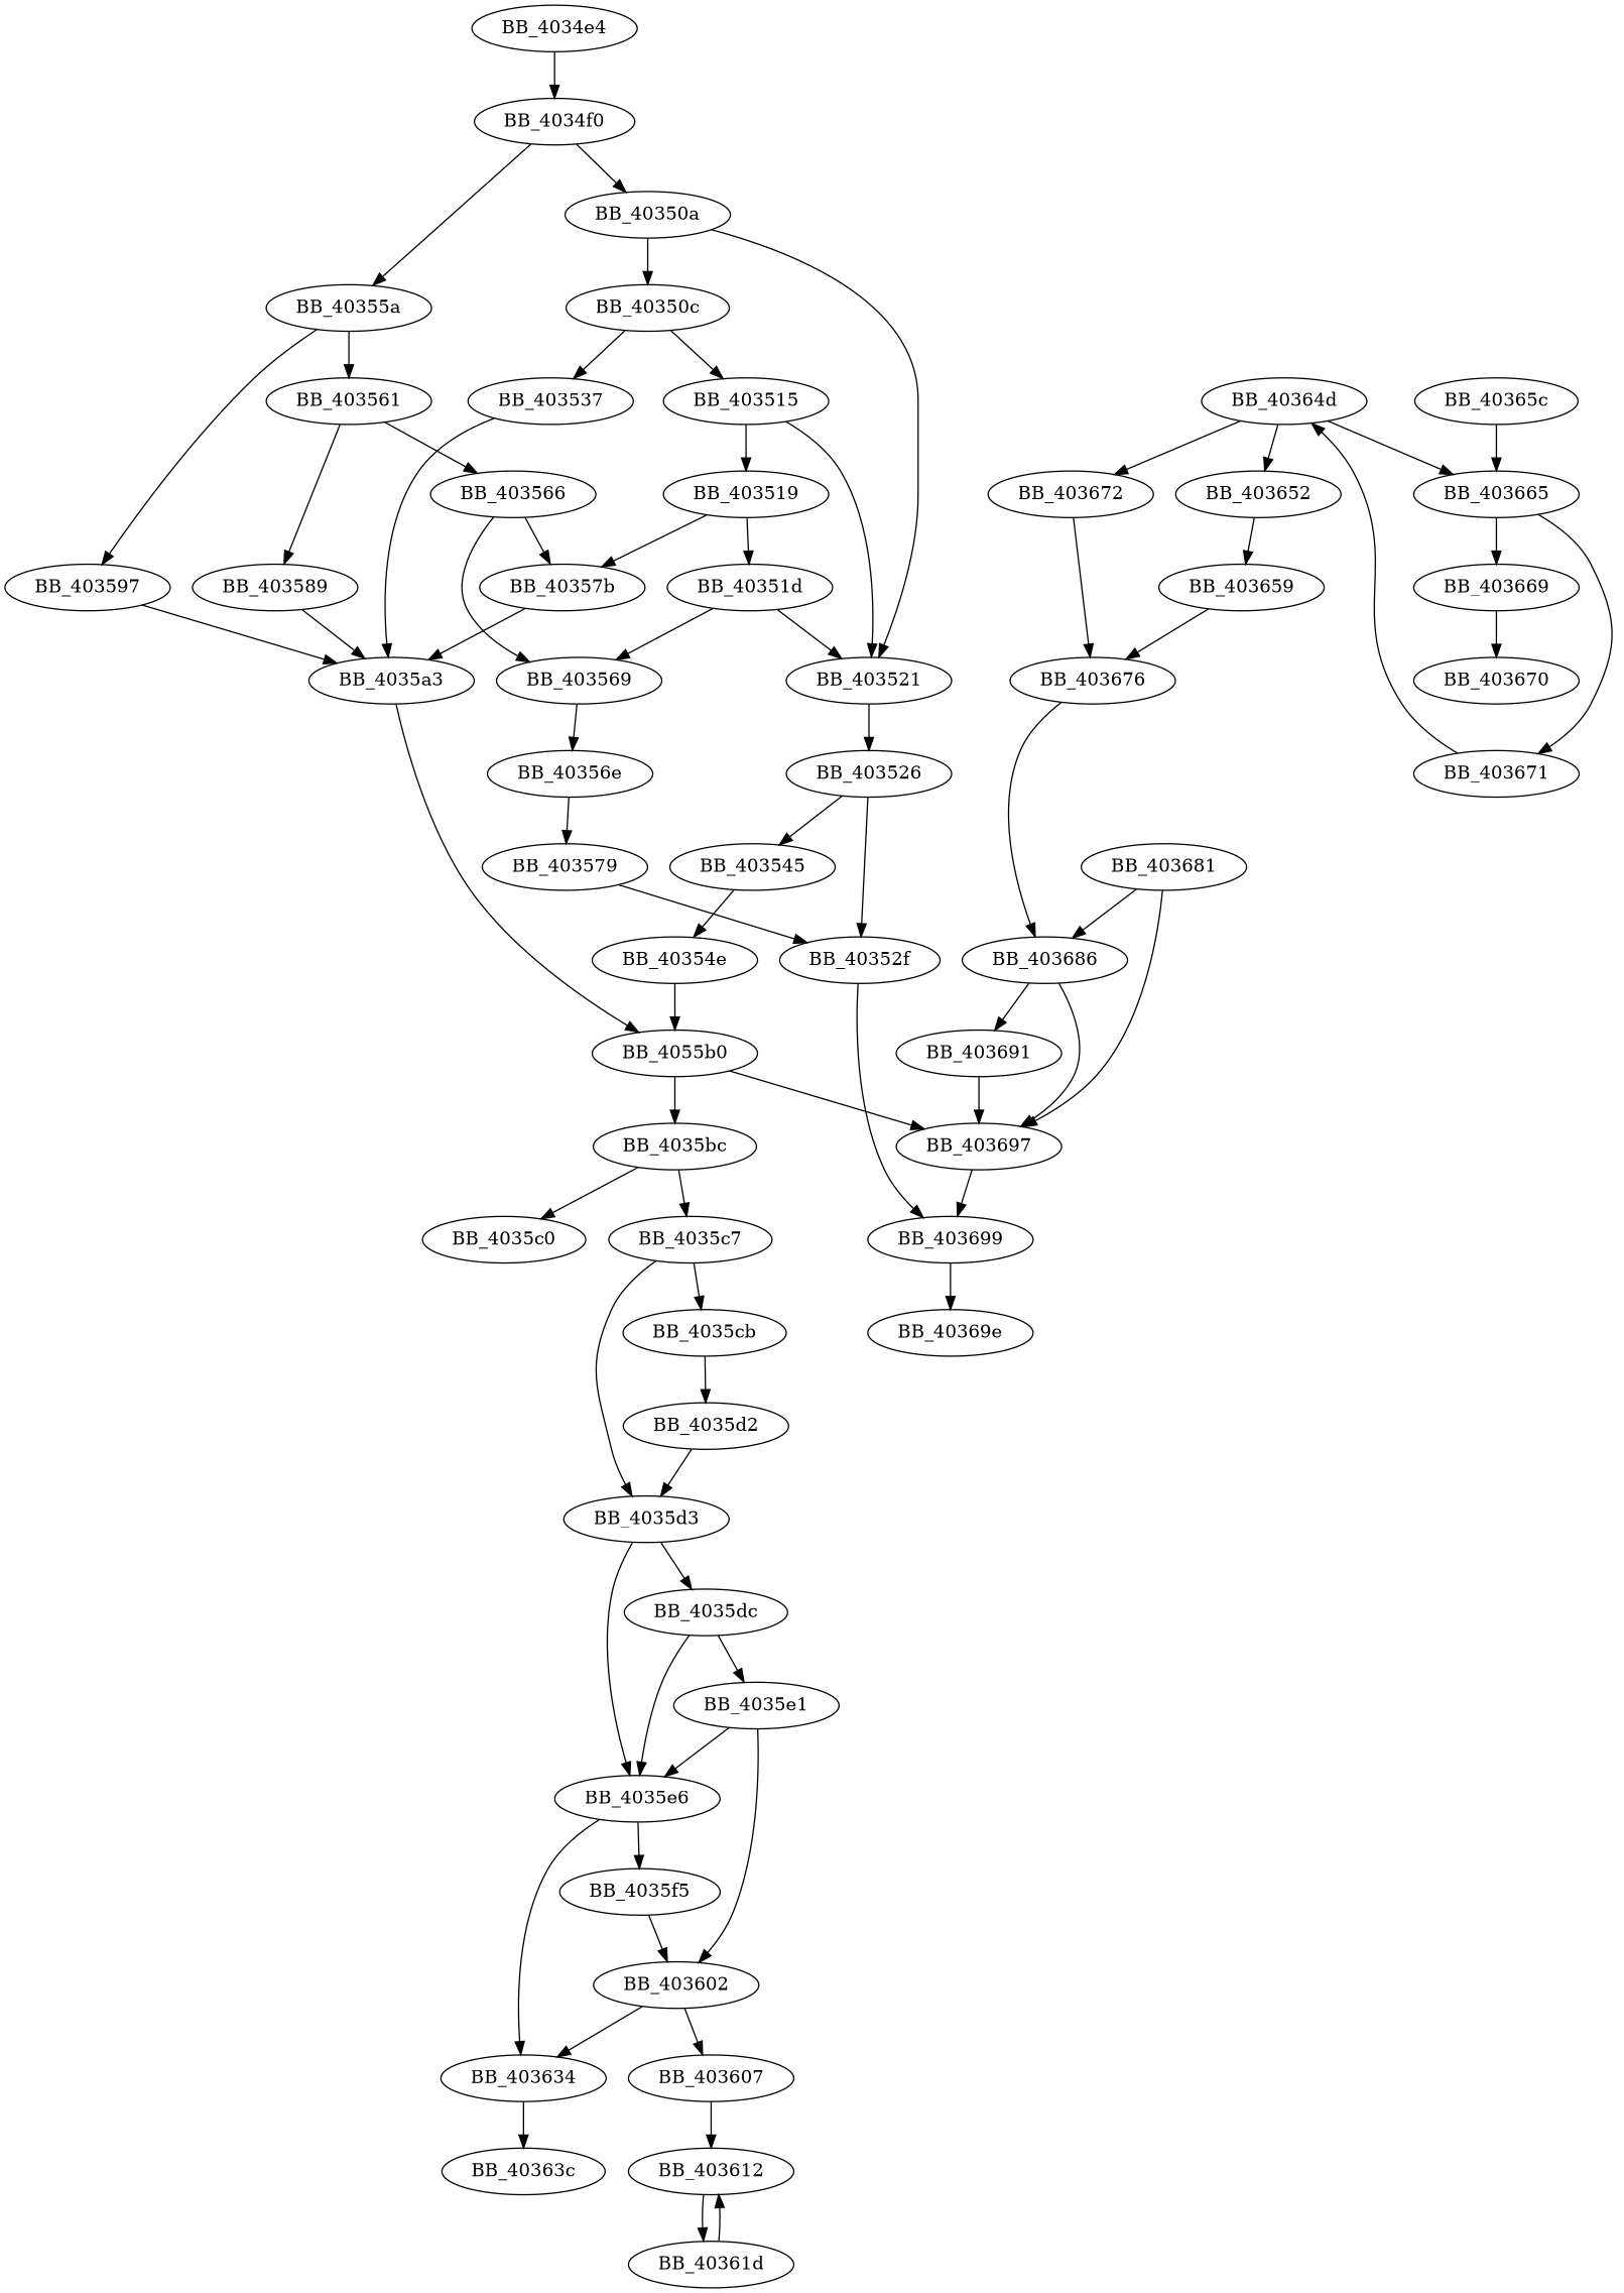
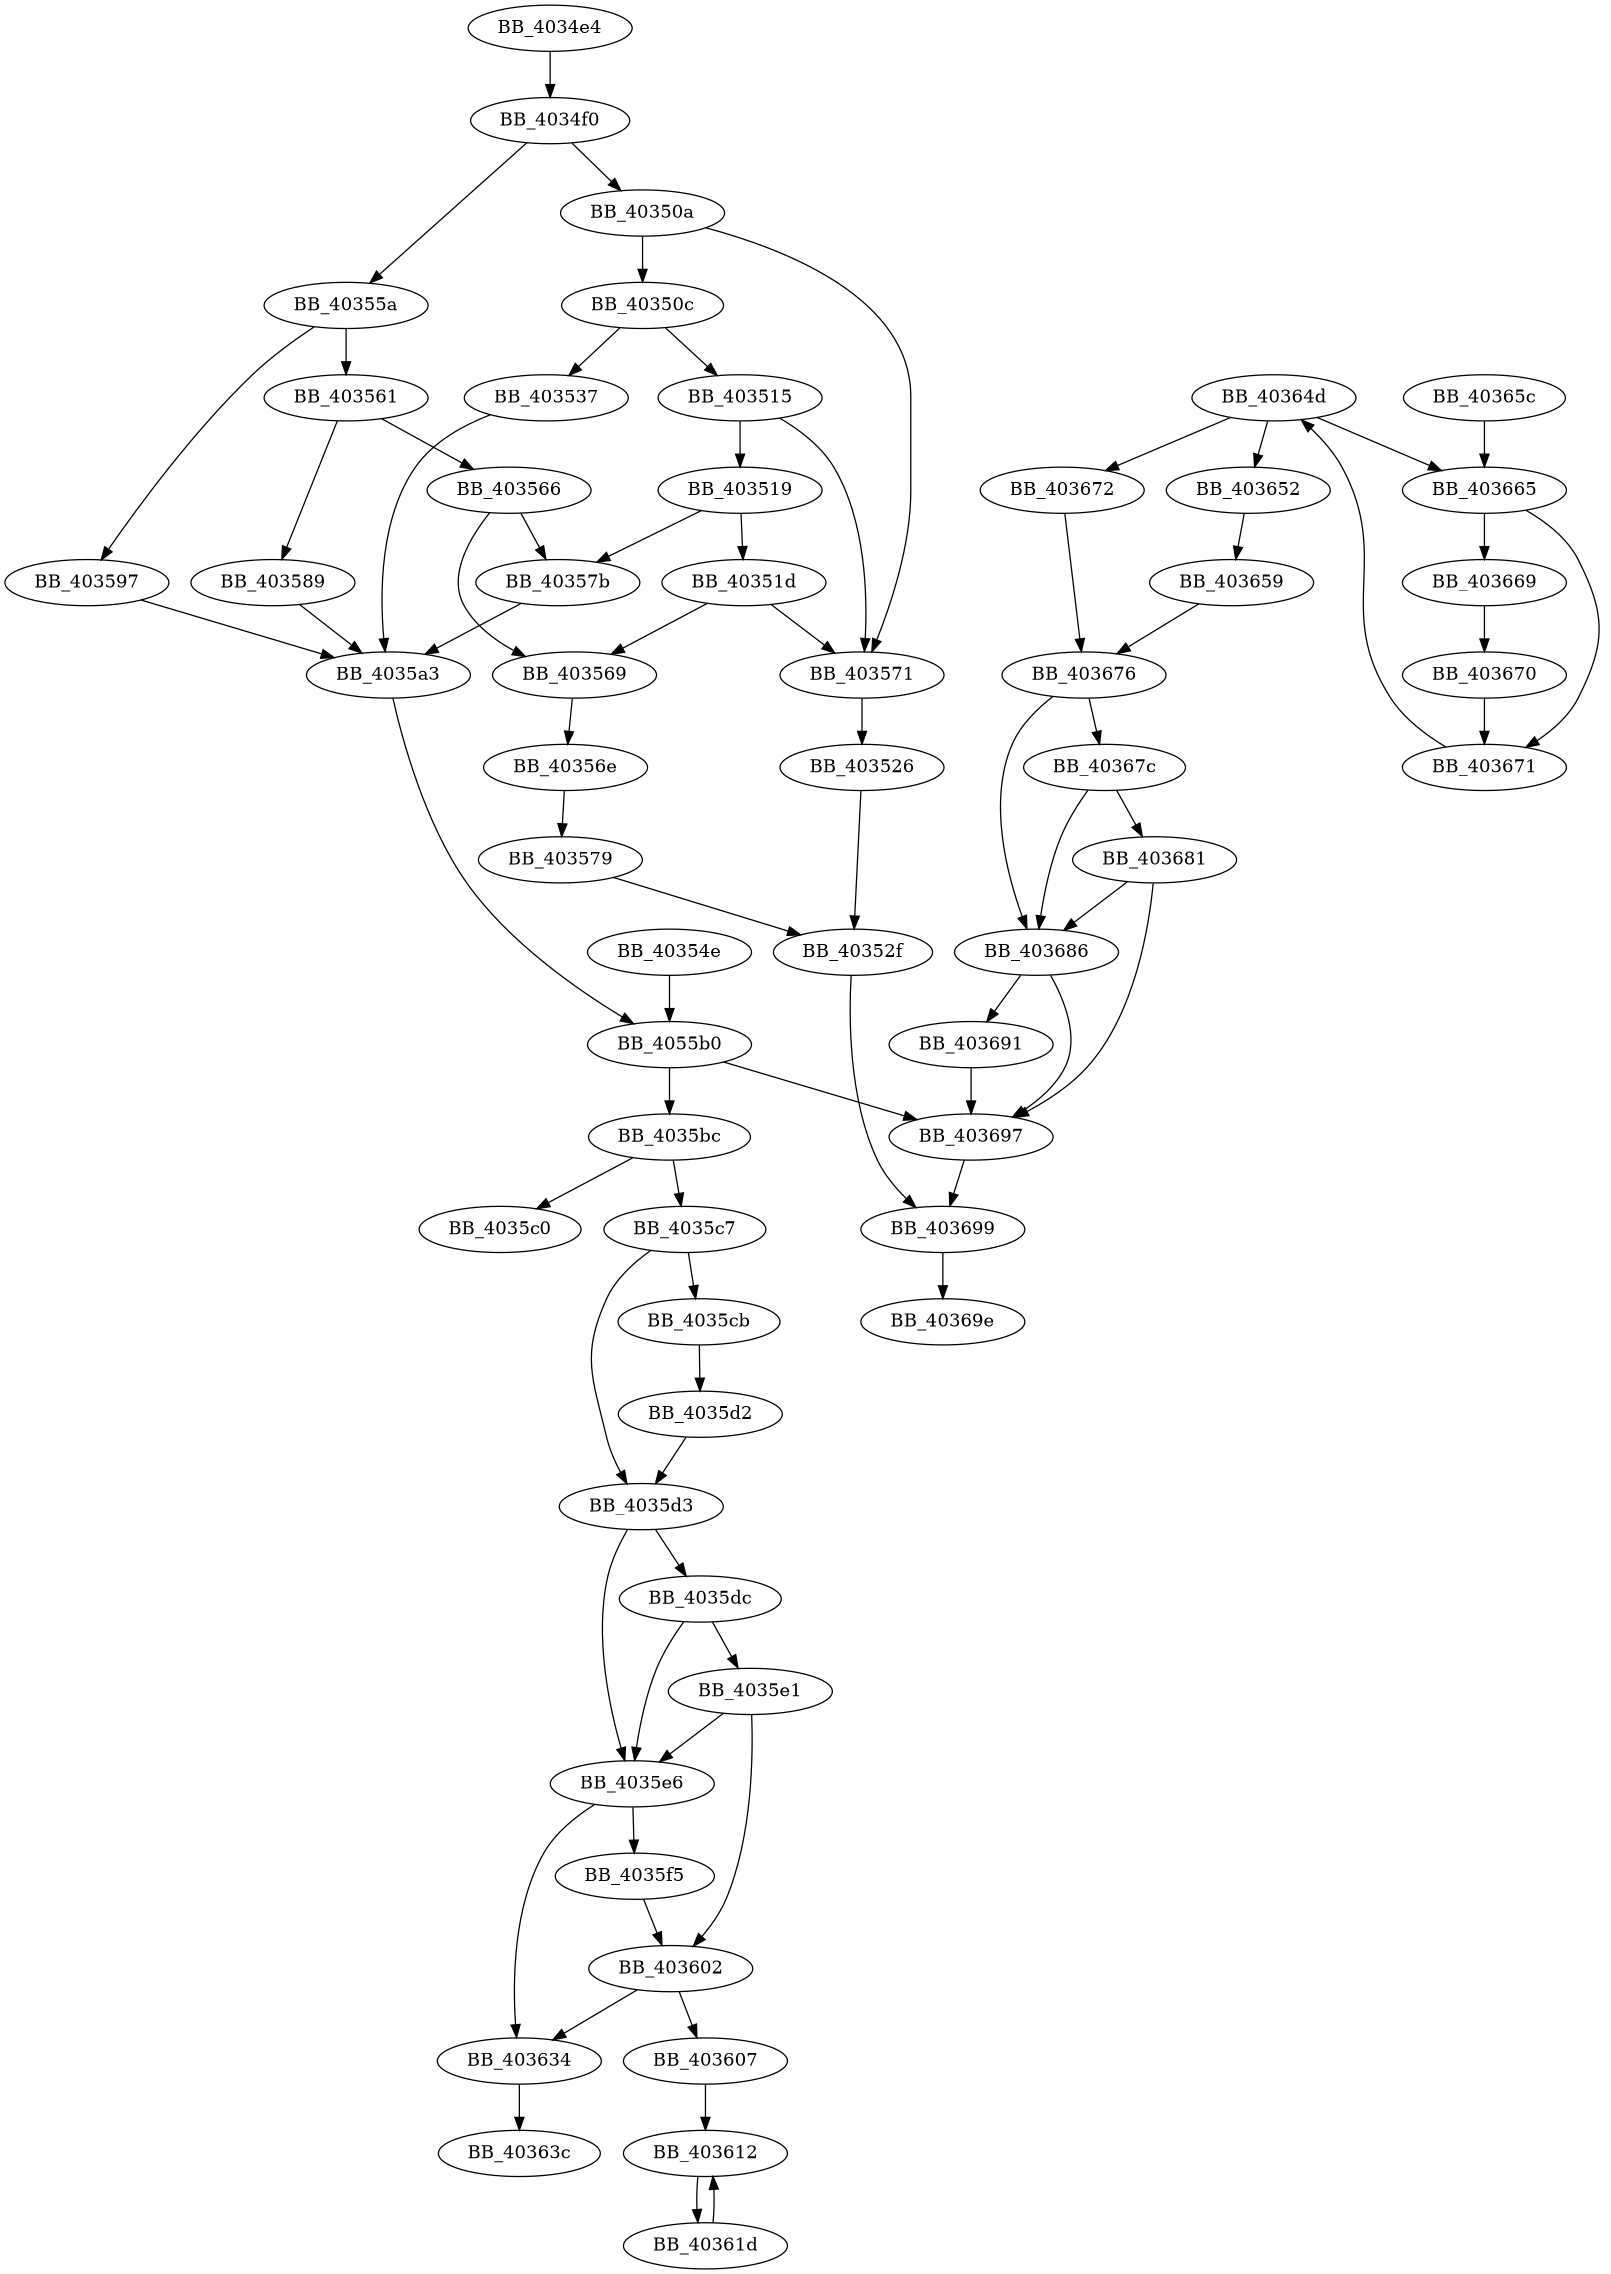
  digraph {
    BB_4034e4
    BB_4034f0
    BB_40350a
    BB_40355a
    BB_40350c
-   BB_403521
+   BB_403521 [label=BB_403571]
    BB_403561
    BB_403597
    BB_403515
    BB_403537
    BB_403526
    BB_403566
    BB_403589
    BB_4035a3
    BB_403519
    BB_40352f
-   BB_403545
    BB_40351d
    BB_40357b
    n20 [label=BB_4055b0]
    BB_403569
    BB_40356e
    BB_403579
    BB_403699
    BB_40354e
    BB_40369e
    BB_4035bc
    BB_403697
    BB_4035c0
    BB_4035c7
    BB_4035cb
    BB_4035d3
    BB_4035d2
    BB_4035dc
    BB_4035e6
    BB_4035e1
    BB_4035f5
    BB_403634
    BB_403602
    BB_40363c
    BB_403607
    BB_403612
    BB_40361d
    BB_40364d
    BB_403652
    BB_403665
    BB_403672
    BB_403659
    BB_403669
    BB_403671
    BB_403676
    BB_403670
+   BB_40367c
    BB_403686
    BB_403681
    BB_403691
    BB_40365c
    BB_4034e4 -> BB_4034f0
    BB_4034f0 -> BB_40350a
    BB_4034f0 -> BB_40355a
    BB_40350a -> BB_40350c
    BB_40350a -> BB_403521
    BB_40355a -> BB_403561
    BB_40355a -> BB_403597
    BB_40350c -> BB_403515
    BB_40350c -> BB_403537
    BB_403521 -> BB_403526
    BB_403561 -> BB_403566
    BB_403561 -> BB_403589
    BB_403597 -> BB_4035a3
    BB_403515 -> BB_403521
    BB_403515 -> BB_403519
    BB_403537 -> BB_4035a3
    BB_403526 -> BB_40352f
-   BB_403526 -> BB_403545
    BB_403566 -> BB_40357b
    BB_403566 -> BB_403569
    BB_403589 -> BB_4035a3
    BB_4035a3 -> n20
    BB_403519 -> BB_40351d
    BB_403519 -> BB_40357b
    BB_40352f -> BB_403699
-   BB_403545 -> BB_40354e
    BB_40351d -> BB_403521
    BB_40351d -> BB_403569
    BB_40357b -> BB_4035a3
    n20 -> BB_4035bc
    n20 -> BB_403697
    BB_403569 -> BB_40356e
    BB_40356e -> BB_403579
    BB_403579 -> BB_40352f
    BB_403699 -> BB_40369e
    BB_40354e -> n20
    BB_4035bc -> BB_4035c0
    BB_4035bc -> BB_4035c7
    BB_403697 -> BB_403699
    BB_4035c7 -> BB_4035cb
    BB_4035c7 -> BB_4035d3
    BB_4035cb -> BB_4035d2
    BB_4035d3 -> BB_4035dc
    BB_4035d3 -> BB_4035e6
    BB_4035d2 -> BB_4035d3
    BB_4035dc -> BB_4035e6
    BB_4035dc -> BB_4035e1
    BB_4035e6 -> BB_4035f5
    BB_4035e6 -> BB_403634
    BB_4035e1 -> BB_4035e6
    BB_4035e1 -> BB_403602
    BB_4035f5 -> BB_403602
    BB_403634 -> BB_40363c
    BB_403602 -> BB_403634
    BB_403602 -> BB_403607
    BB_403607 -> BB_403612
    BB_403612 -> BB_40361d
    BB_40361d -> BB_403612
    BB_40364d -> BB_403652
    BB_40364d -> BB_403665
    BB_40364d -> BB_403672
    BB_403652 -> BB_403659
    BB_403665 -> BB_403669
    BB_403665 -> BB_403671
    BB_403672 -> BB_403676
    BB_403659 -> BB_403676
    BB_403669 -> BB_403670
    BB_403671 -> BB_40364d
+   BB_403676 -> BB_40367c
    BB_403676 -> BB_403686
+   BB_403670 -> BB_403671
+   BB_40367c -> BB_403686
+   BB_40367c -> BB_403681
    BB_403686 -> BB_403697
    BB_403686 -> BB_403691
    BB_403681 -> BB_403697
    BB_403681 -> BB_403686
    BB_403691 -> BB_403697
    BB_40365c -> BB_403665
  }
